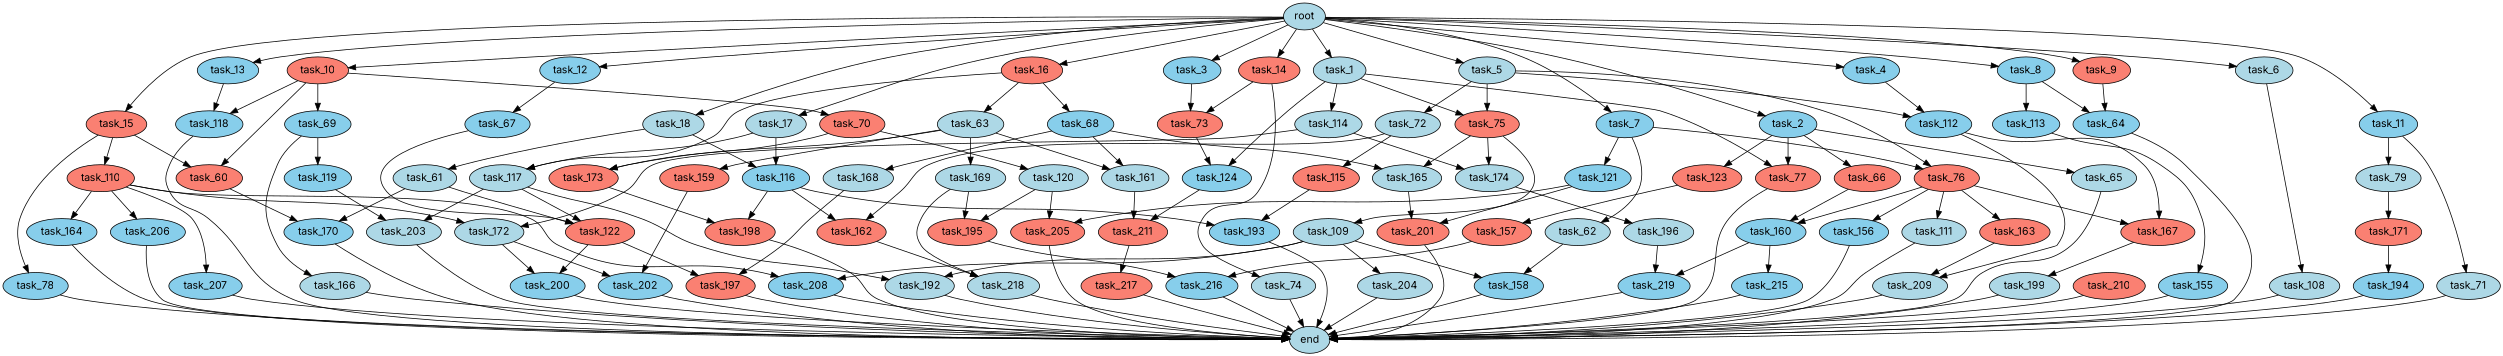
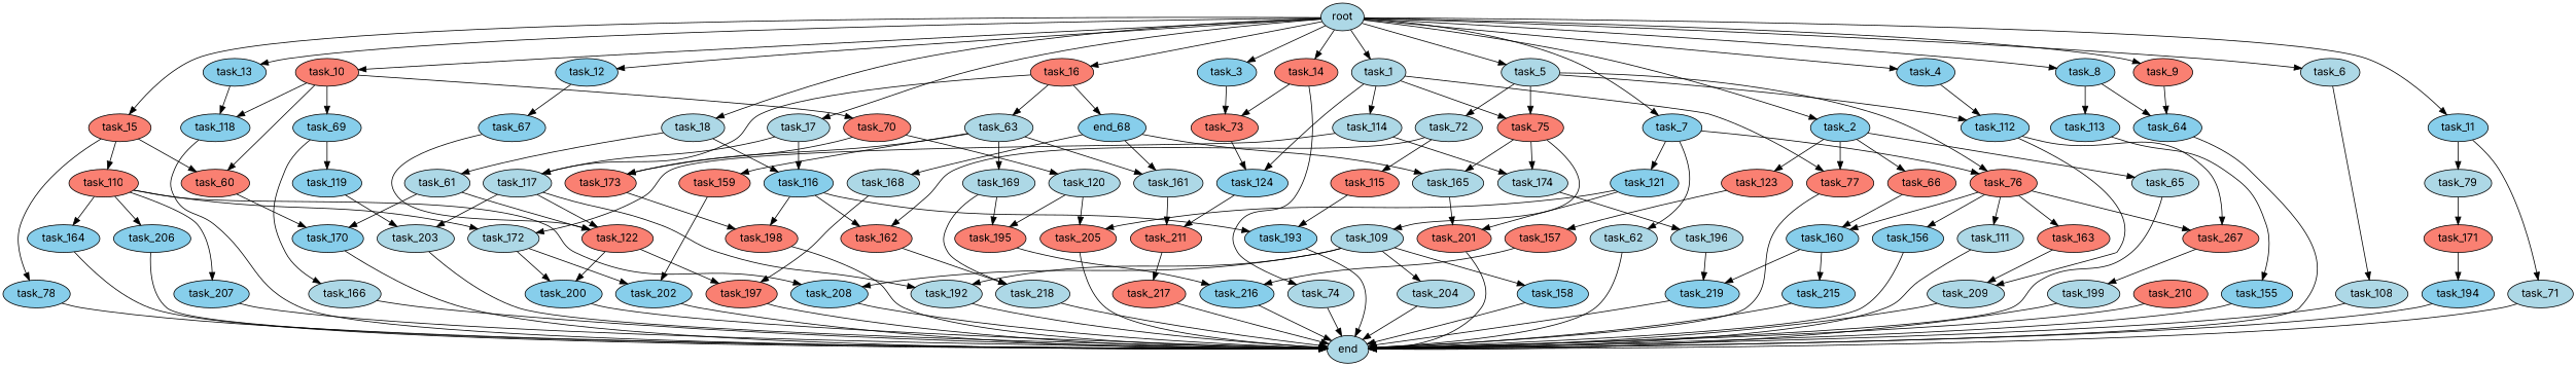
  digraph {
    fontname=Inter
    node [fillcolor=skyblue fontname=Inter style=filled]
    edge [fontname=Inter]
    end [fillcolor=lightblue]
    task_207
    task_192 [fillcolor=lightblue]
    task_16 [fillcolor=salmon]
-   task_68
+   task_68 [label=end_68]
    task_63 [fillcolor=lightblue]
    task_117 [fillcolor=lightblue]
    task_168 [fillcolor=lightblue]
    task_161 [fillcolor=lightblue]
    task_165 [fillcolor=lightblue]
    task_173 [fillcolor=salmon]
    task_159 [fillcolor=salmon]
    task_169 [fillcolor=lightblue]
    task_203 [fillcolor=lightblue]
    task_122 [fillcolor=salmon]
    task_197 [fillcolor=salmon]
    task_115 [fillcolor=salmon]
    task_193
    task_158
    task_12
    task_67
    task_172 [fillcolor=lightblue]
    task_200
    task_202
    task_119
    task_13
    task_118
    task_110 [fillcolor=salmon]
    task_208
    task_164
    task_206
    task_113
    task_155
    task_211 [fillcolor=salmon]
    task_201 [fillcolor=salmon]
    task_111 [fillcolor=lightblue]
    task_166 [fillcolor=lightblue]
    task_162 [fillcolor=salmon]
    task_218 [fillcolor=lightblue]
    task_62 [fillcolor=lightblue]
    task_219
    task_8
    task_64
    task_1 [fillcolor=lightblue]
    task_77 [fillcolor=salmon]
    task_114 [fillcolor=lightblue]
    task_75 [fillcolor=salmon]
    task_124
    task_174 [fillcolor=lightblue]
    task_109 [fillcolor=lightblue]
    task_108 [fillcolor=lightblue]
    task_156
    task_123 [fillcolor=salmon]
    task_157 [fillcolor=salmon]
    task_216
    task_6 [fillcolor=lightblue]
    task_79 [fillcolor=lightblue]
    task_171 [fillcolor=salmon]
    task_194
    task_72 [fillcolor=lightblue]
    task_5 [fillcolor=lightblue]
    task_112
    task_76 [fillcolor=salmon]
    task_209 [fillcolor=lightblue]
-   task_167 [fillcolor=salmon]
+   task_167 [fillcolor=salmon label=task_267]
    task_160
    task_163 [fillcolor=salmon]
    task_198 [fillcolor=salmon]
    task_195 [fillcolor=salmon]
    task_217 [fillcolor=salmon]
    root [fillcolor=lightblue]
    task_7
    task_18 [fillcolor=lightblue]
    task_11
    task_4
    task_10 [fillcolor=salmon]
    task_14 [fillcolor=salmon]
    task_15 [fillcolor=salmon]
    task_3
    task_9 [fillcolor=salmon]
    task_2
    task_17 [fillcolor=lightblue]
    task_121
    task_61 [fillcolor=lightblue]
    task_116
    task_71 [fillcolor=lightblue]
    task_69
    task_70 [fillcolor=salmon]
    task_60 [fillcolor=salmon]
    task_74 [fillcolor=lightblue]
    task_73 [fillcolor=salmon]
    task_78
    task_66 [fillcolor=salmon]
    task_65 [fillcolor=lightblue]
    task_210 [fillcolor=salmon]
    task_205 [fillcolor=salmon]
    task_170
    task_215
    task_196 [fillcolor=lightblue]
    task_199 [fillcolor=lightblue]
    task_120 [fillcolor=lightblue]
    task_204 [fillcolor=lightblue]
    task_207 -> end
    task_192 -> end
    task_16 -> task_68
    task_16 -> task_63
    task_16 -> task_117
    task_68 -> task_168
    task_68 -> task_161
    task_68 -> task_165
    task_63 -> task_161
    task_63 -> task_173
    task_63 -> task_159
    task_63 -> task_169
    task_117 -> task_192
    task_117 -> task_203
    task_117 -> task_122
    task_168 -> task_197
    task_161 -> task_211
    task_165 -> task_201
    task_173 -> task_198
    task_159 -> task_202
    task_169 -> task_218
    task_169 -> task_195
    task_203 -> end
    task_122 -> task_197
    task_122 -> task_200
    task_197 -> end
    task_115 -> task_193
    task_193 -> end
    task_158 -> end
    task_12 -> task_67
    task_67 -> task_122
    task_172 -> task_200
    task_172 -> task_202
    task_200 -> end
    task_202 -> end
    task_119 -> task_203
    task_13 -> task_118
    task_118 -> end
    task_110 -> task_207
    task_110 -> task_172
    task_110 -> task_208
    task_110 -> task_164
    task_110 -> task_206
    task_208 -> end
    task_164 -> end
    task_206 -> end
    task_113 -> task_155
    task_155 -> end
    task_211 -> task_217
    task_201 -> end
    task_111 -> end
    task_166 -> end
    task_162 -> task_218
    task_218 -> end
-   task_62 -> task_158
+   task_62 -> end
    task_219 -> end
    task_8 -> task_113
    task_8 -> task_64
    task_64 -> end
    task_1 -> task_77
    task_1 -> task_114
    task_1 -> task_75
    task_1 -> task_124
    task_77 -> end
    task_114 -> task_172
    task_114 -> task_174
    task_75 -> task_165
    task_75 -> task_174
    task_75 -> task_109
    task_124 -> task_211
    task_174 -> task_196
    task_109 -> task_192
    task_109 -> task_158
    task_109 -> task_208
    task_109 -> task_204
    task_108 -> end
    task_156 -> end
    task_123 -> task_157
    task_157 -> task_216
    task_216 -> end
    task_6 -> task_108
    task_79 -> task_171
    task_171 -> task_194
    task_194 -> end
    task_72 -> task_115
    task_72 -> task_162
    task_5 -> task_75
    task_5 -> task_72
    task_5 -> task_112
    task_5 -> task_76
    task_112 -> task_209
    task_112 -> task_167
    task_76 -> task_111
    task_76 -> task_156
    task_76 -> task_167
    task_76 -> task_160
    task_76 -> task_163
    task_209 -> end
    task_167 -> task_199
    task_160 -> task_219
    task_160 -> task_215
    task_163 -> task_209
    task_198 -> end
    task_195 -> task_216
    task_217 -> end
    root -> task_16
    root -> task_12
    root -> task_13
    root -> task_8
    root -> task_1
    root -> task_6
    root -> task_5
    root -> task_7
    root -> task_18
    root -> task_11
    root -> task_4
    root -> task_10
    root -> task_14
    root -> task_15
    root -> task_3
    root -> task_9
    root -> task_2
    root -> task_17
    task_7 -> task_62
    task_7 -> task_76
    task_7 -> task_121
    task_18 -> task_61
    task_18 -> task_116
    task_11 -> task_79
    task_11 -> task_71
    task_4 -> task_112
    task_10 -> task_118
    task_10 -> task_69
    task_10 -> task_70
    task_10 -> task_60
    task_14 -> task_74
    task_14 -> task_73
    task_15 -> task_110
    task_15 -> task_60
    task_15 -> task_78
    task_3 -> task_73
    task_9 -> task_64
    task_2 -> task_77
    task_2 -> task_123
    task_2 -> task_66
    task_2 -> task_65
    task_17 -> task_117
    task_17 -> task_116
    task_121 -> task_201
    task_121 -> task_205
    task_61 -> task_122
    task_61 -> task_170
    task_116 -> task_193
    task_116 -> task_162
    task_116 -> task_198
    task_71 -> end
    task_69 -> task_119
    task_69 -> task_166
    task_70 -> task_173
    task_70 -> task_120
    task_60 -> task_170
    task_74 -> end
    task_73 -> task_124
    task_78 -> end
    task_66 -> task_160
    task_65 -> end
    task_210 -> end
    task_205 -> end
    task_170 -> end
    task_215 -> end
    task_196 -> task_219
    task_199 -> end
    task_120 -> task_195
    task_120 -> task_205
    task_204 -> end
  }
